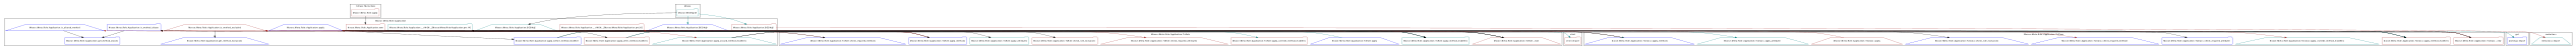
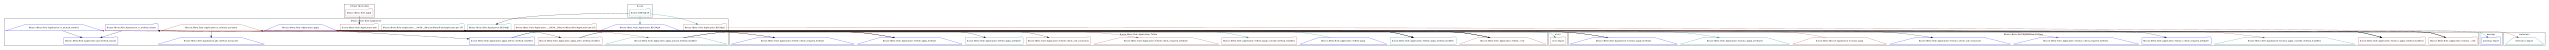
  digraph {
    fontname="Roboto Condensed"
    node [color=blue fontname="Roboto Condensed" shape=folder]
    edge [color=black fontname="Roboto Condensed"]
    "Moose::Meta::Role::Application::ToRole::apply_override_method_modifiers" [color=brown]
    "Moose::Meta::Role::Application::ToRole::apply_method_modifiers" [color=teal]
    "Moose::Meta::Role::Application::ToRole::check_role_exclusions" [color=brown]
-   "Moose::Meta::Role::Application::ToRole::apply_methods"
+   "Moose::Meta::Role::Application::ToRole::apply_methods" [shape=trapezium]
    "Moose::Meta::Role::Application::ToRole::_new" [color=brown shape=trapezium]
    "Moose::Meta::Role::Application::ToRole::apply" [shape=trapezium]
    "Moose::Meta::Role::Application::ToRole::check_required_attributes" [color=brown shape=trapezium]
    "Moose::Meta::Role::Application::ToRole::check_required_methods" [shape=trapezium]
    "Moose::Meta::Role::Application::ToRole::apply_attributes" [color=teal]
    "warnings::import"
    "Moose::Meta::Role::apply" [color=brown]
    "Moose::BEGIN@28" [color=teal]
    "metaclass::import" [color=teal shape=trapezium]
    "strict::import" [color=brown]
-   "Moose::Meta::Role::Application::BEGIN@3" [color=teal shape=trapezium]
+   "Moose::Meta::Role::Application::BEGIN@3" [color=teal]
    "Moose::Meta::Role::Application::is_aliased_method" [shape=trapezium]
    "Moose::Meta::Role::Application::is_method_aliased"
    "Moose::Meta::Role::Application::apply" [shape=trapezium]
    "Moose::Meta::Role::Application::__ANON__[Moose/Meta/Role/Application.pm:14]" [color=teal]
    "Moose::Meta::Role::Application::get_method_aliases"
    "Moose::Meta::Role::Application::is_method_excluded" [color=brown shape=trapezium]
    "Moose::Meta::Role::Application::new" [color=brown]
    "Moose::Meta::Role::Application::__ANON__[Moose/Meta/Role/Application.pm:20]" [color=brown]
    "Moose::Meta::Role::Application::BEGIN@4" [shape=trapezium]
    "Moose::Meta::Role::Application::get_method_exclusions" [shape=trapezium]
    "Moose::Meta::Role::Application::BEGIN@5" [color=brown]
    "Moose::Meta::Role::Application::apply_before_method_modifiers"
    "Moose::Meta::Role::Application::apply_after_method_modifiers" [color=brown]
    "Moose::Meta::Role::Application::apply_around_method_modifiers" [color=teal shape=trapezium]
    "Moose::Meta::Role::Application::ToClass::_new" [color=brown]
    "Moose::Meta::Role::Application::ToClass::check_required_methods" [shape=trapezium]
    "Moose::Meta::Role::Application::ToClass::check_role_exclusions" [shape=trapezium]
    "Moose::Meta::Role::Application::ToClass::apply_methods" [shape=trapezium]
-   "Moose::Meta::Role::Application::ToClass::apply" [color=brown shape=trapezium]
+   "Moose::Meta::Role::Application::ToClass::apply" [color=brown shape=trapezium label="Moose::Meta::Moose::Application::ToClass::apply"]
    "Moose::Meta::Role::Application::ToClass::apply_attributes" [color=teal shape=trapezium]
    "Moose::Meta::Role::Application::ToClass::apply_override_method_modifiers" [color=teal shape=trapezium]
    "Moose::Meta::Role::Application::ToClass::check_required_attributes"
    "Moose::Meta::Role::Application::ToClass::apply_method_modifiers" [color=brown]
    subgraph cluster_1 {
      label="Moose::Meta::Role::Application::ToRole"
      "Moose::Meta::Role::Application::ToRole::apply_override_method_modifiers"
      "Moose::Meta::Role::Application::ToRole::apply_method_modifiers"
      "Moose::Meta::Role::Application::ToRole::check_role_exclusions"
      "Moose::Meta::Role::Application::ToRole::apply_methods"
      "Moose::Meta::Role::Application::ToRole::_new"
      "Moose::Meta::Role::Application::ToRole::apply"
      "Moose::Meta::Role::Application::ToRole::check_required_attributes"
      "Moose::Meta::Role::Application::ToRole::check_required_methods"
      "Moose::Meta::Role::Application::ToRole::apply_attributes"
    }
    subgraph cluster_2 {
-     label=get
+     label=warnings
      "warnings::import"
    }
    subgraph cluster_3 {
      label="ToClass::Meta::Role"
      "Moose::Meta::Role::apply"
    }
    subgraph cluster_4 {
      label=Moose
      "Moose::BEGIN@28"
    }
    subgraph cluster_5 {
      label=metaclass
      "metaclass::import"
    }
    subgraph cluster_6 {
      label="strict"
      "strict::import"
    }
    subgraph cluster_7 {
      label="Moose::Meta::Role::Application"
      "Moose::Meta::Role::Application::BEGIN@3"
      "Moose::Meta::Role::Application::is_aliased_method"
      "Moose::Meta::Role::Application::is_method_aliased"
      "Moose::Meta::Role::Application::apply"
      "Moose::Meta::Role::Application::__ANON__[Moose/Meta/Role/Application.pm:14]"
      "Moose::Meta::Role::Application::get_method_aliases"
      "Moose::Meta::Role::Application::is_method_excluded"
      "Moose::Meta::Role::Application::new"
      "Moose::Meta::Role::Application::__ANON__[Moose/Meta/Role/Application.pm:20]"
      "Moose::Meta::Role::Application::BEGIN@4"
      "Moose::Meta::Role::Application::get_method_exclusions"
      "Moose::Meta::Role::Application::BEGIN@5"
      "Moose::Meta::Role::Application::apply_before_method_modifiers"
      "Moose::Meta::Role::Application::apply_after_method_modifiers"
      "Moose::Meta::Role::Application::apply_around_method_modifiers"
    }
    subgraph cluster_8 {
      label="Moose::Meta::Role::Application::ToClass"
      "Moose::Meta::Role::Application::ToClass::_new"
      "Moose::Meta::Role::Application::ToClass::check_required_methods"
      "Moose::Meta::Role::Application::ToClass::check_role_exclusions"
      "Moose::Meta::Role::Application::ToClass::apply_methods"
      "Moose::Meta::Role::Application::ToClass::apply"
      "Moose::Meta::Role::Application::ToClass::apply_attributes"
      "Moose::Meta::Role::Application::ToClass::apply_override_method_modifiers"
      "Moose::Meta::Role::Application::ToClass::check_required_attributes"
      "Moose::Meta::Role::Application::ToClass::apply_method_modifiers"
    }
    "Moose::Meta::Role::Application::ToRole::apply_methods" -> "Moose::Meta::Role::Application::is_method_aliased" [color=brown]
    "Moose::Meta::Role::Application::ToRole::apply_methods" -> "Moose::Meta::Role::Application::is_method_excluded" [color=brown]
    "Moose::Meta::Role::Application::ToRole::_new" -> "Moose::Meta::Role::Application::__ANON__[Moose/Meta/Role/Application.pm:14]"
    "Moose::Meta::Role::Application::ToRole::_new" -> "Moose::Meta::Role::Application::__ANON__[Moose/Meta/Role/Application.pm:20]"
    "Moose::Meta::Role::Application::ToRole::apply" -> "Moose::Meta::Role::Application::apply" [color=teal]
    "Moose::Meta::Role::Application::ToRole::check_required_methods" -> "Moose::Meta::Role::Application::is_aliased_method" [color=brown]
    "Moose::Meta::Role::apply" -> "Moose::Meta::Role::Application::new"
    "Moose::BEGIN@28" -> "Moose::Meta::Role::Application::BEGIN@3"
    "Moose::BEGIN@28" -> "Moose::Meta::Role::Application::BEGIN@4" [color=teal]
    "Moose::BEGIN@28" -> "Moose::Meta::Role::Application::BEGIN@5" [color=teal]
    "Moose::Meta::Role::Application::BEGIN@3" -> "strict::import" [color=teal]
    "Moose::Meta::Role::Application::is_aliased_method" -> "Moose::Meta::Role::Application::get_method_aliases"
    "Moose::Meta::Role::Application::is_method_aliased" -> "Moose::Meta::Role::Application::get_method_aliases"
    "Moose::Meta::Role::Application::apply" -> "Moose::Meta::Role::Application::ToRole::apply_override_method_modifiers" [color=teal]
    "Moose::Meta::Role::Application::apply" -> "Moose::Meta::Role::Application::ToRole::check_role_exclusions"
    "Moose::Meta::Role::Application::apply" -> "Moose::Meta::Role::Application::ToRole::apply_methods"
    "Moose::Meta::Role::Application::apply" -> "Moose::Meta::Role::Application::ToRole::check_required_attributes" [color=brown]
    "Moose::Meta::Role::Application::apply" -> "Moose::Meta::Role::Application::ToRole::check_required_methods"
    "Moose::Meta::Role::Application::apply" -> "Moose::Meta::Role::Application::ToRole::apply_attributes"
    "Moose::Meta::Role::Application::apply" -> "Moose::Meta::Role::Application::apply_before_method_modifiers"
    "Moose::Meta::Role::Application::apply" -> "Moose::Meta::Role::Application::apply_after_method_modifiers"
    "Moose::Meta::Role::Application::apply" -> "Moose::Meta::Role::Application::apply_around_method_modifiers" [color=brown]
    "Moose::Meta::Role::Application::apply" -> "Moose::Meta::Role::Application::ToClass::check_required_methods" [color=brown]
    "Moose::Meta::Role::Application::apply" -> "Moose::Meta::Role::Application::ToClass::check_role_exclusions"
    "Moose::Meta::Role::Application::apply" -> "Moose::Meta::Role::Application::ToClass::apply_methods" [color=teal]
    "Moose::Meta::Role::Application::apply" -> "Moose::Meta::Role::Application::ToClass::apply_attributes" [color=teal]
    "Moose::Meta::Role::Application::apply" -> "Moose::Meta::Role::Application::ToClass::apply_override_method_modifiers" [color=brown]
    "Moose::Meta::Role::Application::apply" -> "Moose::Meta::Role::Application::ToClass::check_required_attributes"
    "Moose::Meta::Role::Application::is_method_excluded" -> "Moose::Meta::Role::Application::get_method_exclusions"
    "Moose::Meta::Role::Application::new" -> "Moose::Meta::Role::Application::ToRole::_new"
    "Moose::Meta::Role::Application::new" -> "Moose::Meta::Role::Application::ToClass::_new"
    "Moose::Meta::Role::Application::BEGIN@4" -> "warnings::import" [color=teal]
    "Moose::Meta::Role::Application::BEGIN@5" -> "metaclass::import" [color=brown]
    "Moose::Meta::Role::Application::apply_before_method_modifiers" -> "Moose::Meta::Role::Application::ToRole::apply_method_modifiers" [color=teal]
    "Moose::Meta::Role::Application::apply_before_method_modifiers" -> "Moose::Meta::Role::Application::ToClass::apply_method_modifiers"
    "Moose::Meta::Role::Application::apply_after_method_modifiers" -> "Moose::Meta::Role::Application::ToRole::apply_method_modifiers"
    "Moose::Meta::Role::Application::apply_after_method_modifiers" -> "Moose::Meta::Role::Application::ToClass::apply_method_modifiers" [color=teal]
    "Moose::Meta::Role::Application::apply_around_method_modifiers" -> "Moose::Meta::Role::Application::ToRole::apply_method_modifiers"
    "Moose::Meta::Role::Application::apply_around_method_modifiers" -> "Moose::Meta::Role::Application::ToClass::apply_method_modifiers"
    "Moose::Meta::Role::Application::ToClass::_new" -> "Moose::Meta::Role::Application::__ANON__[Moose/Meta/Role/Application.pm:14]"
    "Moose::Meta::Role::Application::ToClass::_new" -> "Moose::Meta::Role::Application::__ANON__[Moose/Meta/Role/Application.pm:20]" [color=brown]
    "Moose::Meta::Role::Application::ToClass::apply_methods" -> "Moose::Meta::Role::Application::is_method_aliased"
    "Moose::Meta::Role::Application::ToClass::apply_methods" -> "Moose::Meta::Role::Application::is_method_excluded" [color=brown]
    "Moose::Meta::Role::Application::ToClass::apply" -> "Moose::Meta::Role::Application::apply" [color=brown]
  }
